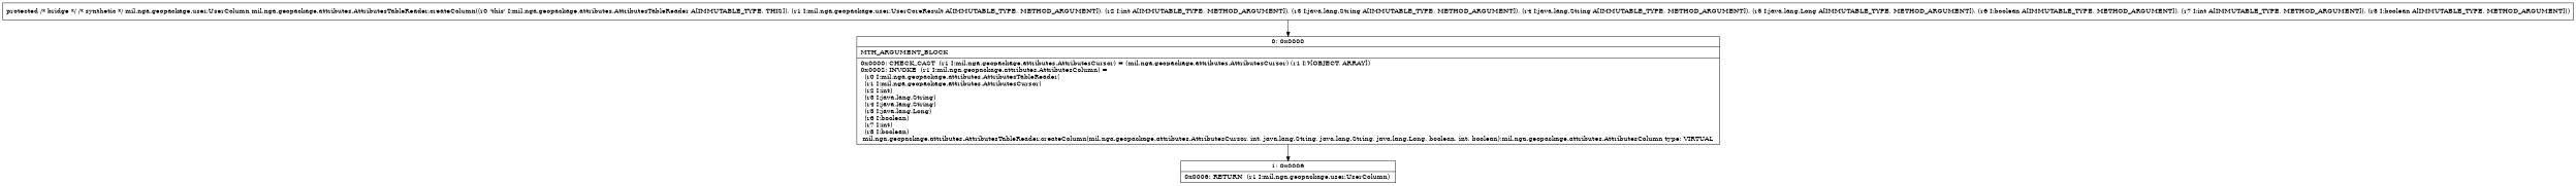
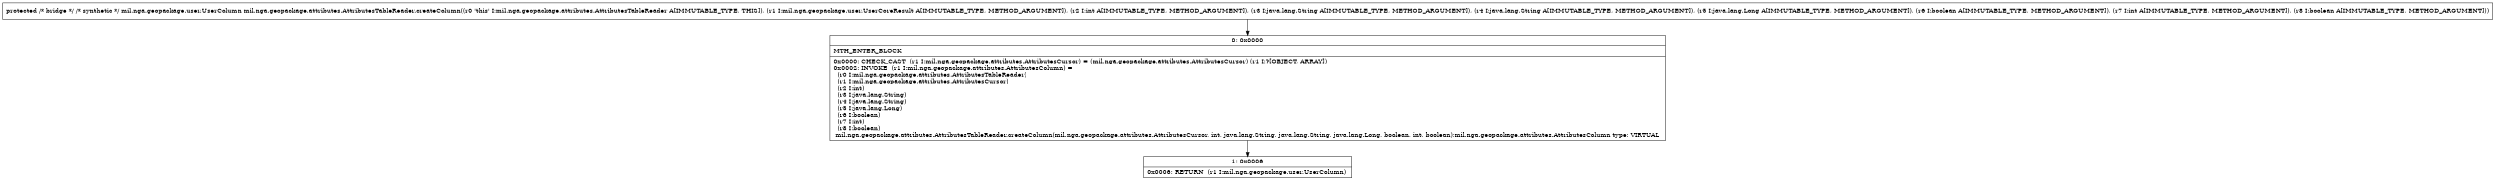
  digraph {
    node [shape=record]
-   n1 [label="{0\:\ 0x0000|MTH_ARGUMENT_BLOCK\l|0x0000: CHECK_CAST  (r1 I:mil.nga.geopackage.attributes.AttributesCursor) = (mil.nga.geopackage.attributes.AttributesCursor) (r1 I:?[OBJECT, ARRAY]) \l0x0002: INVOKE  (r1 I:mil.nga.geopackage.attributes.AttributesColumn) = \l  (r0 I:mil.nga.geopackage.attributes.AttributesTableReader)\l  (r1 I:mil.nga.geopackage.attributes.AttributesCursor)\l  (r2 I:int)\l  (r3 I:java.lang.String)\l  (r4 I:java.lang.String)\l  (r5 I:java.lang.Long)\l  (r6 I:boolean)\l  (r7 I:int)\l  (r8 I:boolean)\l mil.nga.geopackage.attributes.AttributesTableReader.createColumn(mil.nga.geopackage.attributes.AttributesCursor, int, java.lang.String, java.lang.String, java.lang.Long, boolean, int, boolean):mil.nga.geopackage.attributes.AttributesColumn type: VIRTUAL \l}"]
+   n1 [label="{0\:\ 0x0000|MTH_ENTER_BLOCK\l|0x0000: CHECK_CAST  (r1 I:mil.nga.geopackage.attributes.AttributesCursor) = (mil.nga.geopackage.attributes.AttributesCursor) (r1 I:?[OBJECT, ARRAY]) \l0x0002: INVOKE  (r1 I:mil.nga.geopackage.attributes.AttributesColumn) = \l  (r0 I:mil.nga.geopackage.attributes.AttributesTableReader)\l  (r1 I:mil.nga.geopackage.attributes.AttributesCursor)\l  (r2 I:int)\l  (r3 I:java.lang.String)\l  (r4 I:java.lang.String)\l  (r5 I:java.lang.Long)\l  (r6 I:boolean)\l  (r7 I:int)\l  (r8 I:boolean)\l mil.nga.geopackage.attributes.AttributesTableReader.createColumn(mil.nga.geopackage.attributes.AttributesCursor, int, java.lang.String, java.lang.String, java.lang.Long, boolean, int, boolean):mil.nga.geopackage.attributes.AttributesColumn type: VIRTUAL \l}"]
    n2 [label="{1\:\ 0x0006|0x0006: RETURN  (r1 I:mil.nga.geopackage.user.UserColumn) \l}"]
    n3 [label="{protected \/* bridge *\/ \/* synthetic *\/ mil.nga.geopackage.user.UserColumn mil.nga.geopackage.attributes.AttributesTableReader.createColumn((r0 'this' I:mil.nga.geopackage.attributes.AttributesTableReader A[IMMUTABLE_TYPE, THIS]), (r1 I:mil.nga.geopackage.user.UserCoreResult A[IMMUTABLE_TYPE, METHOD_ARGUMENT]), (r2 I:int A[IMMUTABLE_TYPE, METHOD_ARGUMENT]), (r3 I:java.lang.String A[IMMUTABLE_TYPE, METHOD_ARGUMENT]), (r4 I:java.lang.String A[IMMUTABLE_TYPE, METHOD_ARGUMENT]), (r5 I:java.lang.Long A[IMMUTABLE_TYPE, METHOD_ARGUMENT]), (r6 I:boolean A[IMMUTABLE_TYPE, METHOD_ARGUMENT]), (r7 I:int A[IMMUTABLE_TYPE, METHOD_ARGUMENT]), (r8 I:boolean A[IMMUTABLE_TYPE, METHOD_ARGUMENT])) }"]
    n1 -> n2
    n3 -> n1
  }
